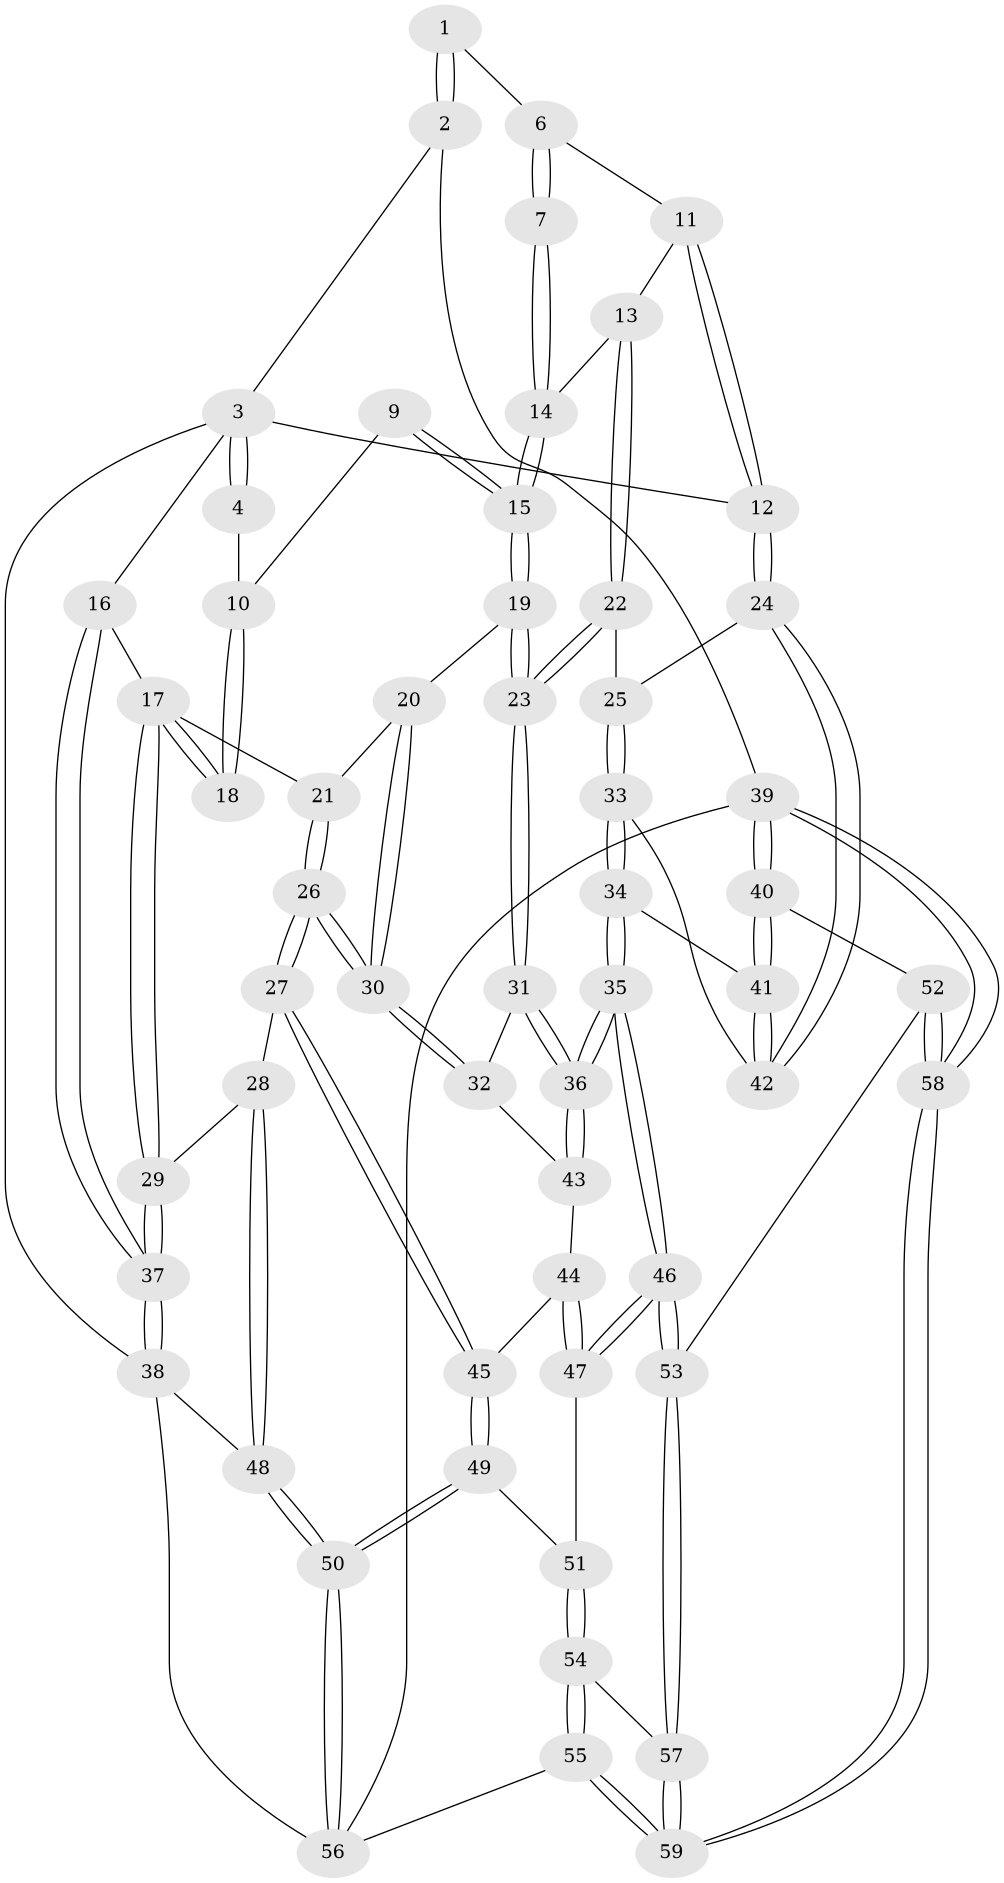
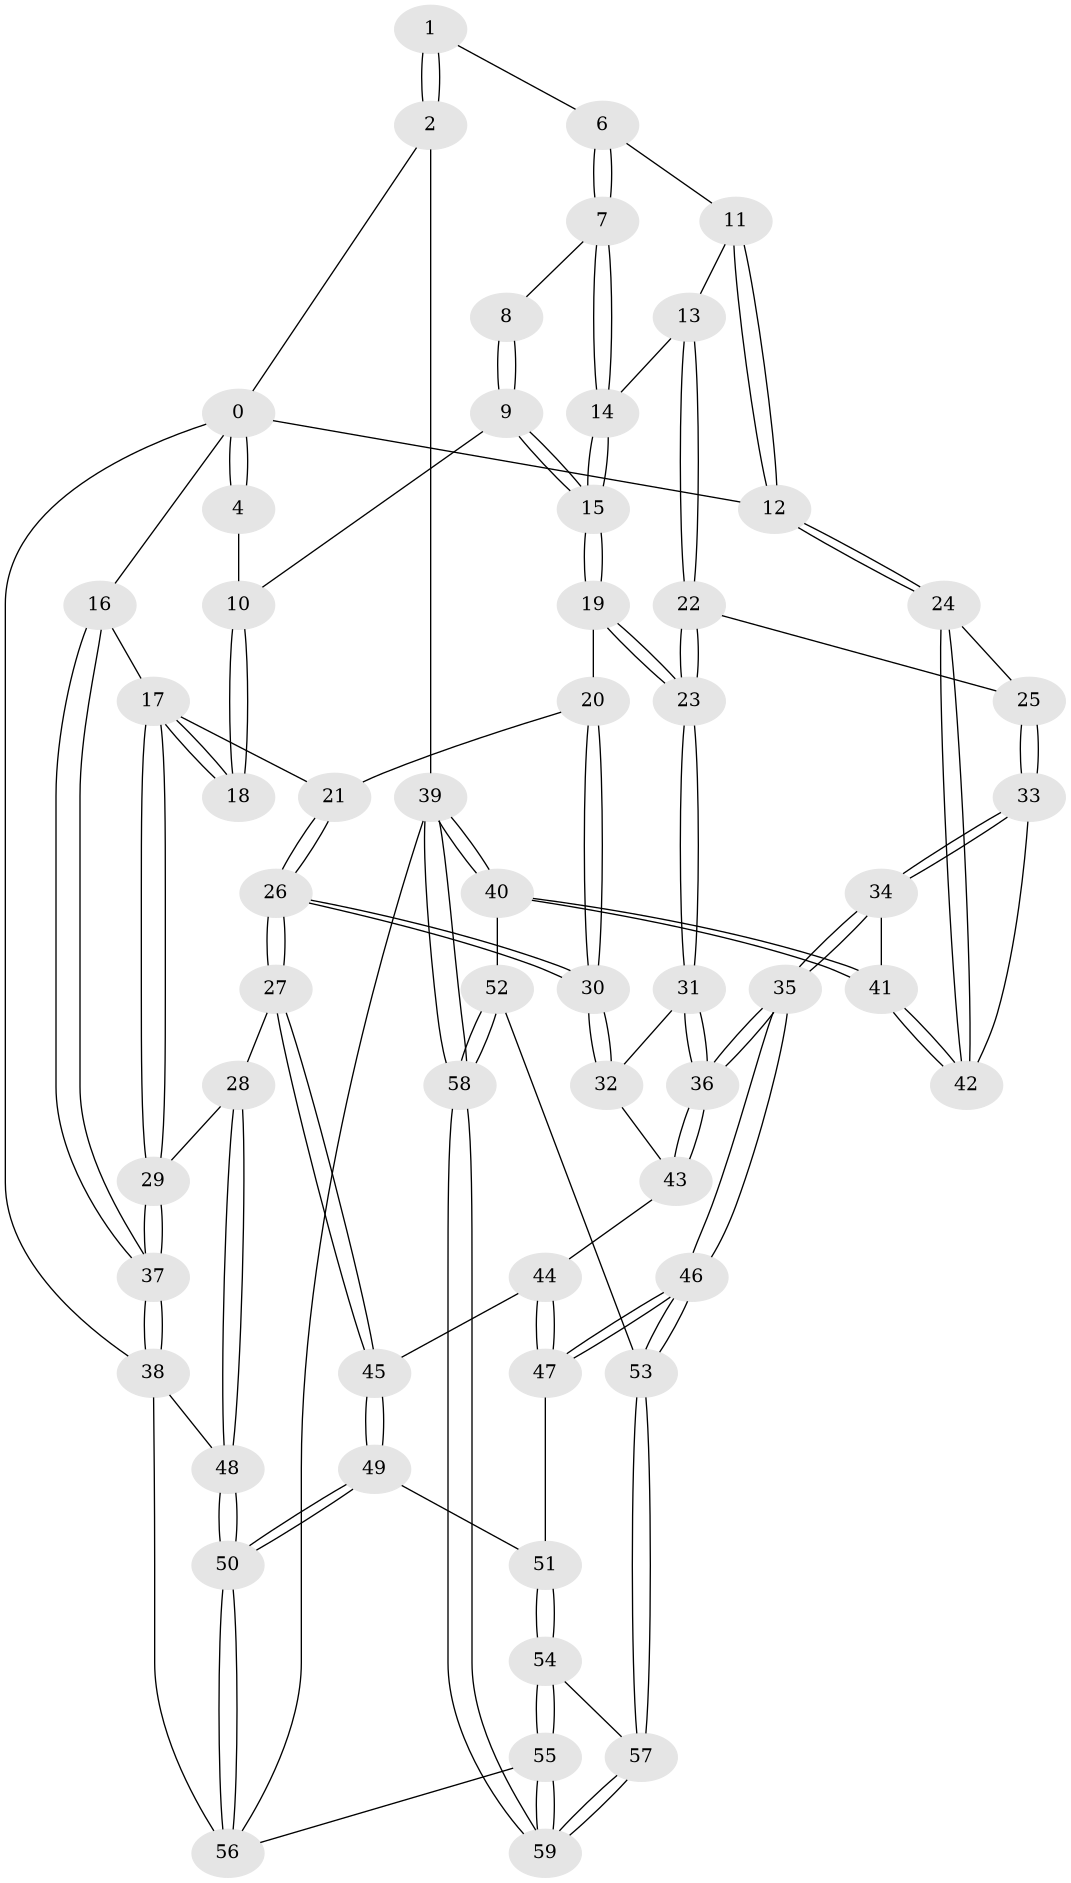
  graph {
    node [color=gray90 style=filled]
    1
    2
    6
-   3
+   3 [label=0]
    39
    7
    11
    12
    4
    16
    38
    24
    56
    40
    58
    10
    17
    37
    48
    18
+   8
    9
    14
    13
    15
    19
    22
    25
    42
    23
    20
    29
    21
    26
    30
    31
    32
    27
    33
    36
    34
    28
    45
    49
    50
    43
    44
    35
    41
    46
    47
    53
    52
    59
    51
    57
    54
    55
    1 -- 2
    1 -- 2
    1 -- 6
    2 -- 3
    2 -- 39
    6 -- 7
    6 -- 7
    6 -- 11
    3 -- 12
    3 -- 4
    3 -- 4
    3 -- 16
    3 -- 38
    39 -- 56
    39 -- 40
    39 -- 40
    39 -- 58
    39 -- 58
+   7 -- 8
    7 -- 14
    7 -- 14
    11 -- 12
    11 -- 12
    11 -- 13
    12 -- 24
    12 -- 24
    4 -- 10
    16 -- 17
    16 -- 37
    16 -- 37
    38 -- 56
    38 -- 48
    24 -- 25
    24 -- 42
    24 -- 42
    40 -- 41
    40 -- 41
    40 -- 52
    58 -- 59
    58 -- 59
    10 -- 18
    10 -- 18
    17 -- 18
    17 -- 18
    17 -- 29
    17 -- 29
    17 -- 21
    37 -- 38
    37 -- 38
    48 -- 50
    48 -- 50
+   8 -- 9
+   8 -- 9
    9 -- 10
    9 -- 15
    9 -- 15
    14 -- 15
    14 -- 15
    13 -- 14
    13 -- 22
    13 -- 22
    15 -- 19
    15 -- 19
    19 -- 23
    19 -- 23
    19 -- 20
    22 -- 25
    22 -- 23
    22 -- 23
    25 -- 33
    25 -- 33
    23 -- 31
    23 -- 31
    20 -- 21
    20 -- 30
    20 -- 30
    29 -- 37
    29 -- 37
    21 -- 26
    21 -- 26
    26 -- 30
    26 -- 30
    26 -- 27
    26 -- 27
    30 -- 32
    30 -- 32
    31 -- 32
    31 -- 36
    31 -- 36
    32 -- 43
    27 -- 28
    27 -- 45
    27 -- 45
    33 -- 42
    33 -- 34
    33 -- 34
    36 -- 43
    36 -- 43
    34 -- 35
    34 -- 35
    34 -- 41
    28 -- 48
    28 -- 48
    28 -- 29
    45 -- 49
    45 -- 49
    49 -- 50
    49 -- 50
    49 -- 51
    50 -- 56
    50 -- 56
    43 -- 44
    44 -- 45
    44 -- 47
    44 -- 47
    35 -- 36
    35 -- 36
    35 -- 46
    35 -- 46
    41 -- 42
    41 -- 42
    46 -- 47
    46 -- 47
    46 -- 53
    46 -- 53
    47 -- 51
    53 -- 57
    53 -- 57
    52 -- 58
    52 -- 58
    52 -- 53
    51 -- 54
    51 -- 54
    57 -- 59
    57 -- 59
    54 -- 57
    54 -- 55
    54 -- 55
    55 -- 56
    55 -- 59
    55 -- 59
  }
